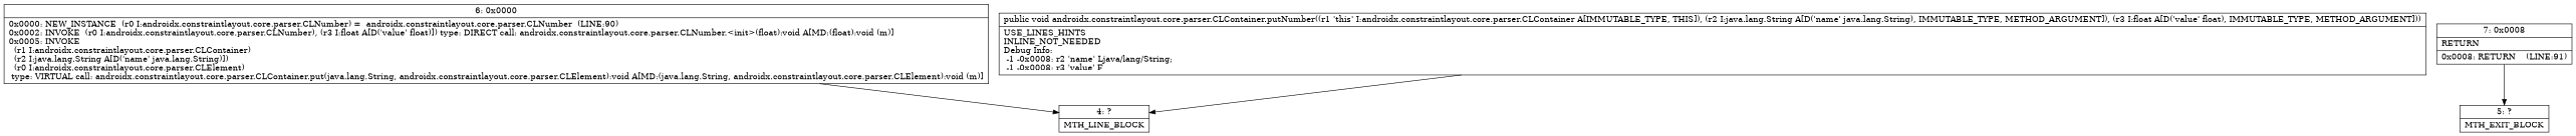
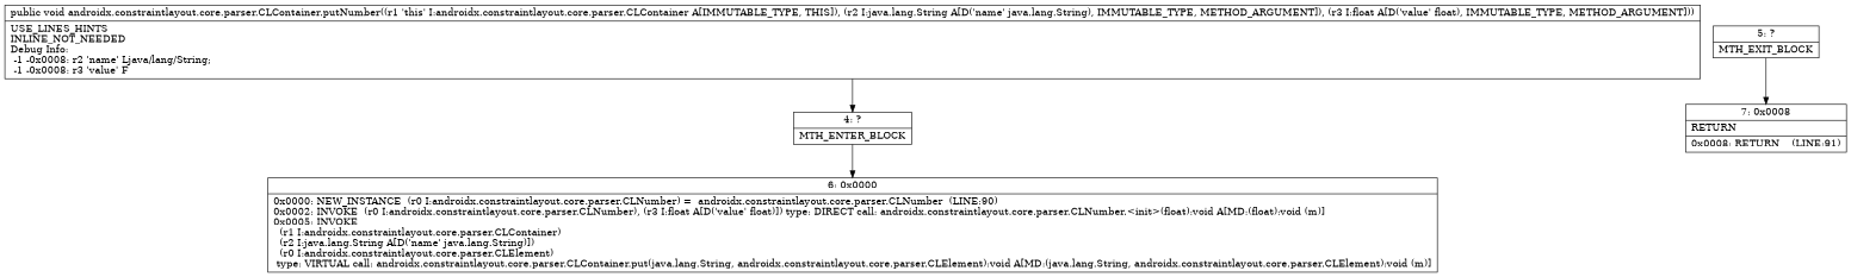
  digraph {
    node [shape=record]
-   n1 [label="{4\:\ ?|MTH_LINE_BLOCK\l}"]
+   n1 [label="{4\:\ ?|MTH_ENTER_BLOCK\l}"]
    n2 [label="{6\:\ 0x0000|0x0000: NEW_INSTANCE  (r0 I:androidx.constraintlayout.core.parser.CLNumber) =  androidx.constraintlayout.core.parser.CLNumber  (LINE:90)\l0x0002: INVOKE  (r0 I:androidx.constraintlayout.core.parser.CLNumber), (r3 I:float A[D('value' float)]) type: DIRECT call: androidx.constraintlayout.core.parser.CLNumber.\<init\>(float):void A[MD:(float):void (m)]\l0x0005: INVOKE  \l  (r1 I:androidx.constraintlayout.core.parser.CLContainer)\l  (r2 I:java.lang.String A[D('name' java.lang.String)])\l  (r0 I:androidx.constraintlayout.core.parser.CLElement)\l type: VIRTUAL call: androidx.constraintlayout.core.parser.CLContainer.put(java.lang.String, androidx.constraintlayout.core.parser.CLElement):void A[MD:(java.lang.String, androidx.constraintlayout.core.parser.CLElement):void (m)]\l}"]
    n3 [label="{7\:\ 0x0008|RETURN\l|0x0008: RETURN    (LINE:91)\l}"]
    n4 [label="{5\:\ ?|MTH_EXIT_BLOCK\l}"]
    n5 [label="{public void androidx.constraintlayout.core.parser.CLContainer.putNumber((r1 'this' I:androidx.constraintlayout.core.parser.CLContainer A[IMMUTABLE_TYPE, THIS]), (r2 I:java.lang.String A[D('name' java.lang.String), IMMUTABLE_TYPE, METHOD_ARGUMENT]), (r3 I:float A[D('value' float), IMMUTABLE_TYPE, METHOD_ARGUMENT]))  | USE_LINES_HINTS\lINLINE_NOT_NEEDED\lDebug Info:\l  \-1 \-0x0008: r2 'name' Ljava\/lang\/String;\l  \-1 \-0x0008: r3 'value' F\l}"]
-   n2 -> n1
-   n3 -> n4
+   n1 -> n2
+   n4 -> n3
    n5 -> n1
  }
